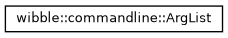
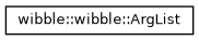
  digraph {
    rankdir=LR
-   n1 [color=black fillcolor=white fontname=Helvetica fontsize=10 height=0.2 label="wibble::commandline::ArgList" shape=record style=filled width=0.4]
+   n1 [color=black fillcolor=white fontname=Helvetica fontsize=10 height=0.2 label="wibble::wibble::ArgList" shape=record style=filled width=0.4]
  }
